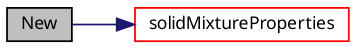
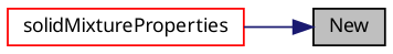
  digraph {
    rankdir=LR
    fontname="Noto Sans"
    node [fontname="Noto Sans" fontsize=10 shape=record]
    n1 [color=black fillcolor=grey75 fontcolor=black height=0.2 label=New style=filled width=0.4]
    n2 [color=red height=0.2 label=solidMixtureProperties width=0.4]
-   n1 -> n2 [color=midnightblue fontname="Noto Sans" fontsize=10 labelfontname=FreeSans labelfontsize=10 style=solid]
+   n2 -> n1 [color=midnightblue fontname="Noto Sans" fontsize=10 labelfontname=FreeSans labelfontsize=10 style=solid]
  }
